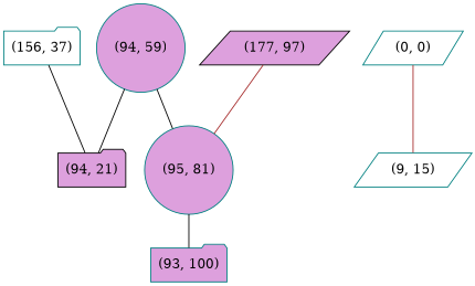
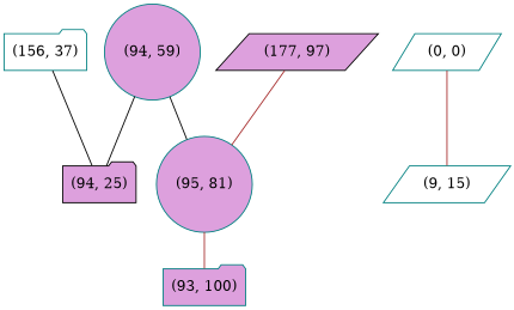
  graph {
    node [color=teal fillcolor=plum shape=folder style=filled]
    edge [color=black weight=1]
    "(156, 37)" [fillcolor=white]
-   "(94, 21)" [color=black]
+   "(94, 21)" [color=black label="(94, 25)"]
    "(0, 0)" [fillcolor=white shape=parallelogram]
    "(9, 15)" [fillcolor=white shape=parallelogram]
    n5 [label="(94, 59)" shape=circle]
    "(95, 81)" [shape=circle]
    "(93, 100)"
    "(177, 97)" [color=black shape=parallelogram]
    "(156, 37)" -- "(94, 21)"
    "(0, 0)" -- "(9, 15)" [color=brown weight=4]
    n5 -- "(94, 21)"
    n5 -- "(95, 81)"
-   "(95, 81)" -- "(93, 100)"
+   "(95, 81)" -- "(93, 100)" [color=brown]
    "(177, 97)" -- "(95, 81)" [color=brown]
  }
